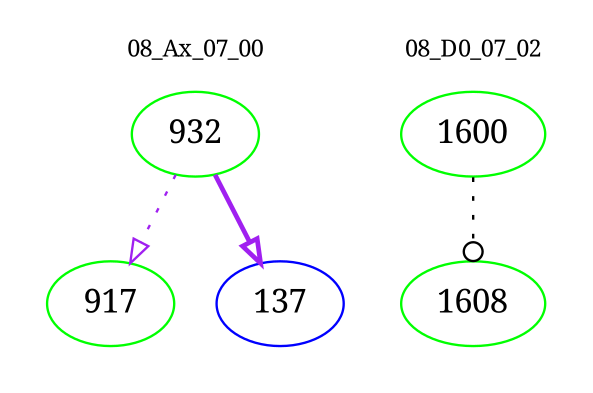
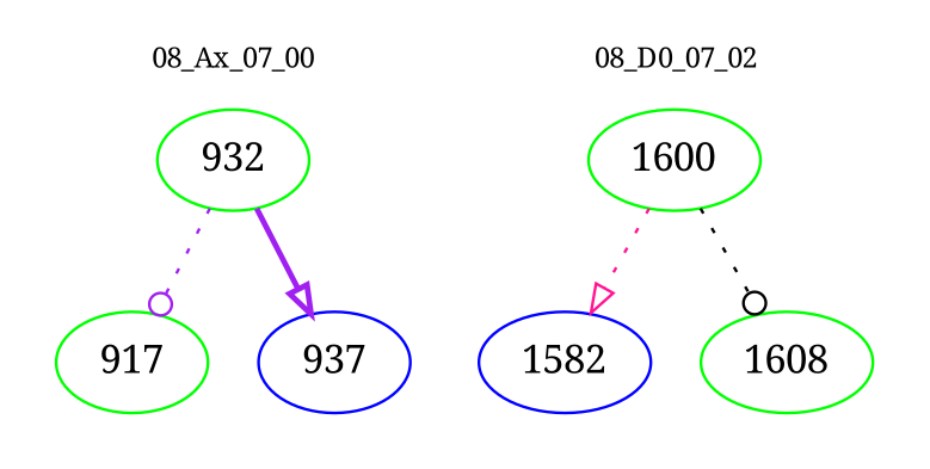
  digraph {
    fontname="Noto Serif"
    node [color=green fontname="Noto Serif"]
    edge [arrowhead=odot color=purple fontname="Noto Serif" style=dotted]
    n1 [label=932]
    n2 [label=917]
-   n3 [color=blue label=137]
+   n3 [color=blue label=937]
    n4 [label=1600]
+   n5 [color=blue label=1582]
    n6 [label=1608]
    subgraph cluster_1 {
      color=white
      fontsize=10
      label="08_Ax_07_00"
      n1
      n2
      n3
    }
    subgraph cluster_2 {
      color=white
      fontsize=10
      label="08_D0_07_02"
      n4
+     n5
      n6
    }
-   n1 -> n2 [arrowhead=onormal]
+   n1 -> n2
    n1 -> n3 [arrowhead=onormal style=bold]
+   n4 -> n5 [arrowhead=onormal color=deeppink]
    n4 -> n6 [color=black]
  }
